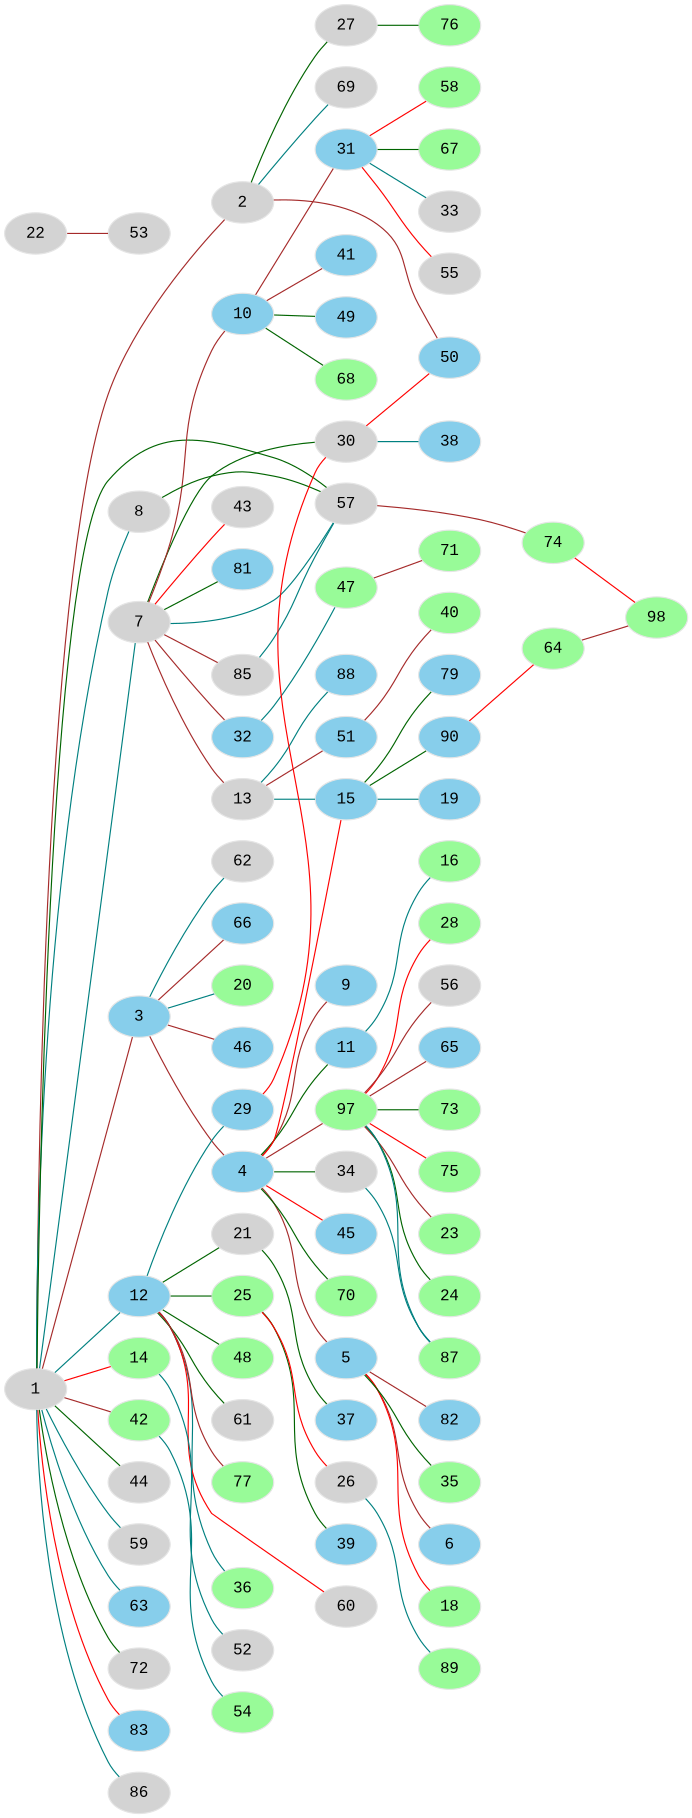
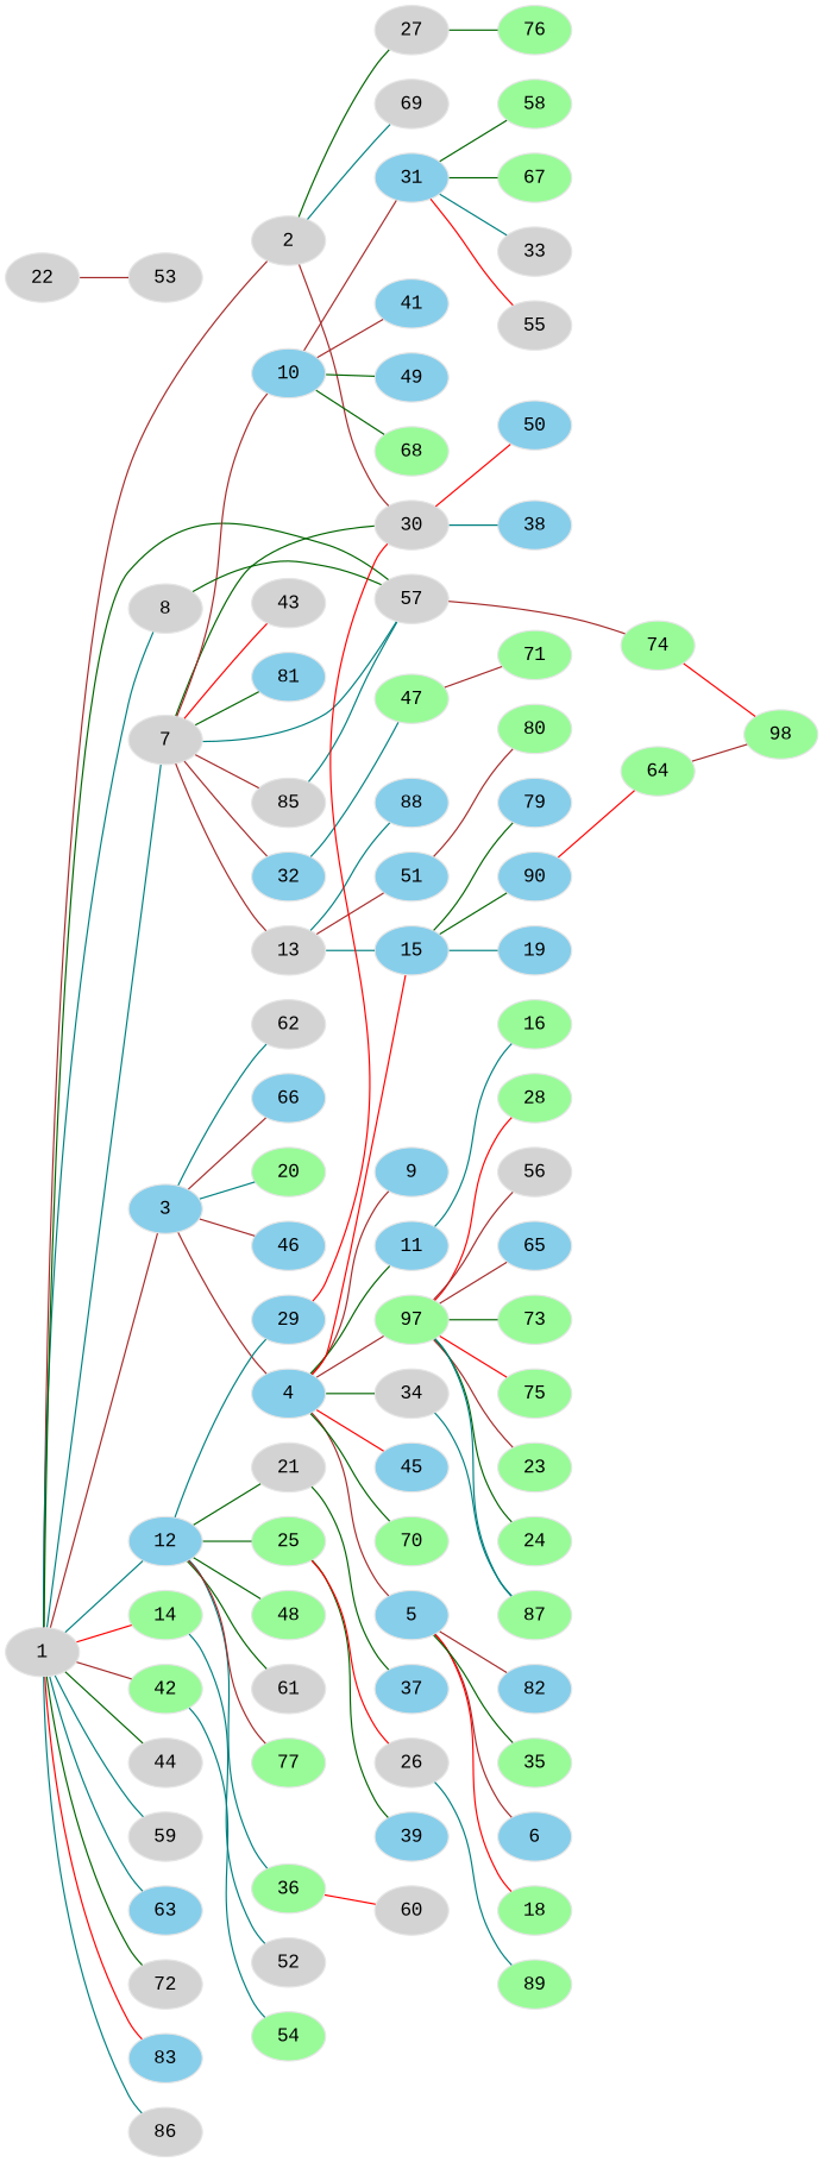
  graph {
    fontname="Liberation Mono"
    rankdir=LR
    node [color=gray90 fillcolor=skyblue fontname="Liberation Mono" style=filled]
    edge [color=brown fontname="Liberation Mono"]
    1 [fillcolor=lightgrey]
    2 [fillcolor=lightgrey]
    3
    7 [fillcolor=lightgrey]
    8 [fillcolor=lightgrey]
    12
    14 [fillcolor=palegreen]
    42 [fillcolor=palegreen]
    44 [fillcolor=lightgrey]
    57 [fillcolor=lightgrey]
    59 [fillcolor=lightgrey]
    63
    72 [fillcolor=lightgrey]
    83
    86 [fillcolor=lightgrey]
    27 [fillcolor=lightgrey]
    30 [fillcolor=lightgrey]
    69 [fillcolor=lightgrey]
    4
    20 [fillcolor=palegreen]
    46
    62 [fillcolor=lightgrey]
    66
    10
    13 [fillcolor=lightgrey]
    32
    43 [fillcolor=lightgrey]
    81
    85 [fillcolor=lightgrey]
    21 [fillcolor=lightgrey]
    25 [fillcolor=palegreen]
    29
    36 [fillcolor=palegreen]
    48 [fillcolor=palegreen]
    60 [fillcolor=lightgrey]
    61 [fillcolor=lightgrey]
    77 [fillcolor=palegreen]
    52 [fillcolor=lightgrey]
    54 [fillcolor=palegreen]
    74 [fillcolor=palegreen]
    76 [fillcolor=palegreen]
    38
    50
    5
    9
    11
    15
    n48 [fillcolor=palegreen label=97]
    34 [fillcolor=lightgrey]
    45
    70 [fillcolor=palegreen]
    6
    18 [fillcolor=palegreen]
    35 [fillcolor=palegreen]
    82
    16 [fillcolor=palegreen]
    19
    n58 [label=90]
    79
    23 [fillcolor=palegreen]
    24 [fillcolor=palegreen]
    28 [fillcolor=palegreen]
    56 [fillcolor=lightgrey]
    65
    73 [fillcolor=palegreen]
    75 [fillcolor=palegreen]
    87 [fillcolor=palegreen]
    31
    41
    49
    68 [fillcolor=palegreen]
    51
    88
    47 [fillcolor=palegreen]
    33 [fillcolor=lightgrey]
    55 [fillcolor=lightgrey]
    58 [fillcolor=palegreen]
    67 [fillcolor=palegreen]
    37
    39
    26 [fillcolor=lightgrey]
    22 [fillcolor=lightgrey]
    53 [fillcolor=lightgrey]
-   80 [fillcolor=palegreen label=40]
+   80 [fillcolor=palegreen]
    64 [fillcolor=palegreen]
    n86 [fillcolor=palegreen label=89]
    71 [fillcolor=palegreen]
    n88 [fillcolor=palegreen label=98]
    1 -- 2
    1 -- 3
    1 -- 7 [color=teal]
    1 -- 8 [color=teal]
    1 -- 12 [color=teal]
    1 -- 14 [color=red]
    1 -- 42
    1 -- 44 [color=darkgreen]
    1 -- 57 [color=darkgreen]
    1 -- 59 [color=teal]
    1 -- 63 [color=teal]
    1 -- 72 [color=darkgreen]
    1 -- 83 [color=red]
    1 -- 86 [color=teal]
    2 -- 27 [color=darkgreen]
-   2 -- 50
+   2 -- 30
    2 -- 69 [color=teal]
    3 -- 4
    3 -- 20 [color=teal]
    3 -- 46
    3 -- 62 [color=teal]
    3 -- 66
    7 -- 57 [color=teal]
    7 -- 30 [color=darkgreen]
    7 -- 10
    7 -- 13
    7 -- 32
    7 -- 43 [color=red]
    7 -- 81 [color=darkgreen]
    7 -- 85
    8 -- 57 [color=darkgreen]
    12 -- 21 [color=darkgreen]
    12 -- 25 [color=darkgreen]
    12 -- 29 [color=teal]
    12 -- 36 [color=teal]
    12 -- 48 [color=darkgreen]
-   12 -- 60 [color=red]
+   36 -- 60 [color=red]
    12 -- 61 [color=darkgreen]
    12 -- 77
    14 -- 52 [color=teal]
    42 -- 54 [color=teal]
    57 -- 74
    27 -- 76 [color=darkgreen]
    30 -- 38 [color=teal]
    30 -- 50 [color=red]
    4 -- 5
    4 -- 9
    4 -- 11 [color=darkgreen]
    4 -- 15 [color=red]
    4 -- n48
    4 -- 34 [color=darkgreen]
    4 -- 45 [color=red]
    4 -- 70 [color=darkgreen]
    10 -- 31
    10 -- 41
    10 -- 49 [color=darkgreen]
    10 -- 68 [color=darkgreen]
    13 -- 15 [color=teal]
    13 -- 51
    13 -- 88 [color=teal]
    32 -- 47 [color=teal]
    85 -- 57 [color=teal]
    21 -- 37 [color=darkgreen]
    25 -- 39 [color=darkgreen]
    25 -- 26 [color=red]
    29 -- 30 [color=red]
    74 -- n88 [color=red]
    5 -- 6
    5 -- 18 [color=red]
    5 -- 35 [color=darkgreen]
    5 -- 82
    11 -- 16 [color=teal]
    15 -- 19 [color=teal]
    15 -- n58 [color=darkgreen]
    15 -- 79 [color=darkgreen]
    n48 -- 23
    n48 -- 24 [color=darkgreen]
    n48 -- 28 [color=red]
    n48 -- 56
    n48 -- 65
    n48 -- 73 [color=darkgreen]
    n48 -- 75 [color=red]
    n48 -- 87 [color=teal]
    34 -- 87 [color=teal]
    n58 -- 64 [color=red]
    31 -- 33 [color=teal]
    31 -- 55 [color=red]
-   31 -- 58 [color=red]
+   31 -- 58 [color=darkgreen]
    31 -- 67 [color=darkgreen]
    51 -- 80
    47 -- 71
    26 -- n86 [color=teal]
    22 -- 53
    64 -- n88
  }
